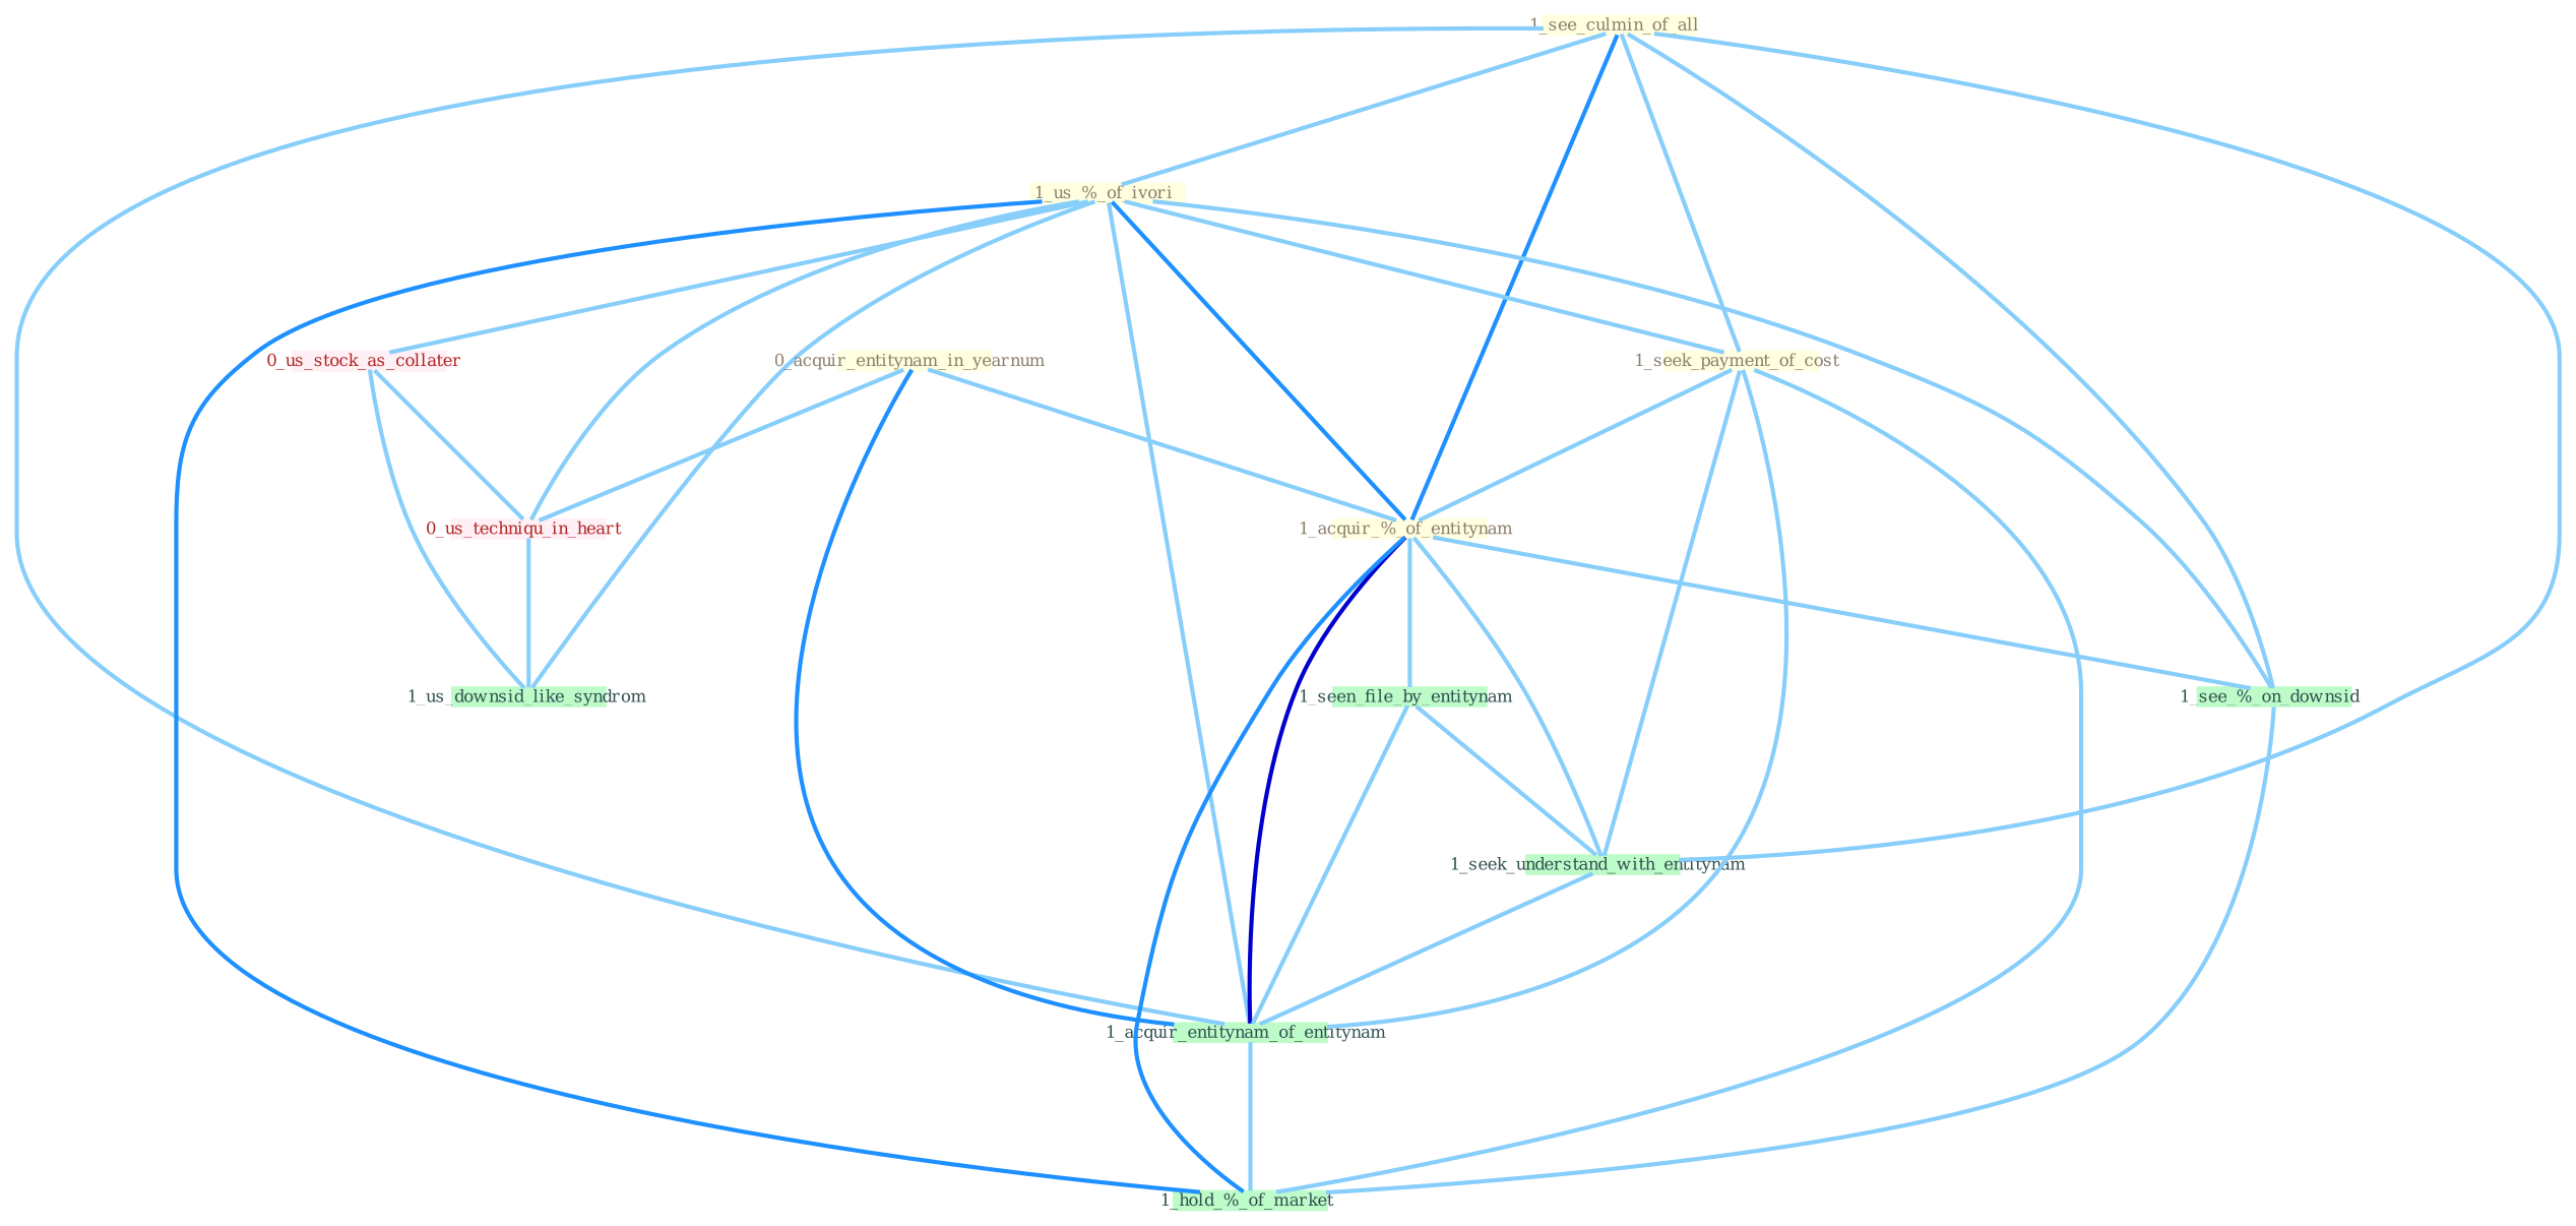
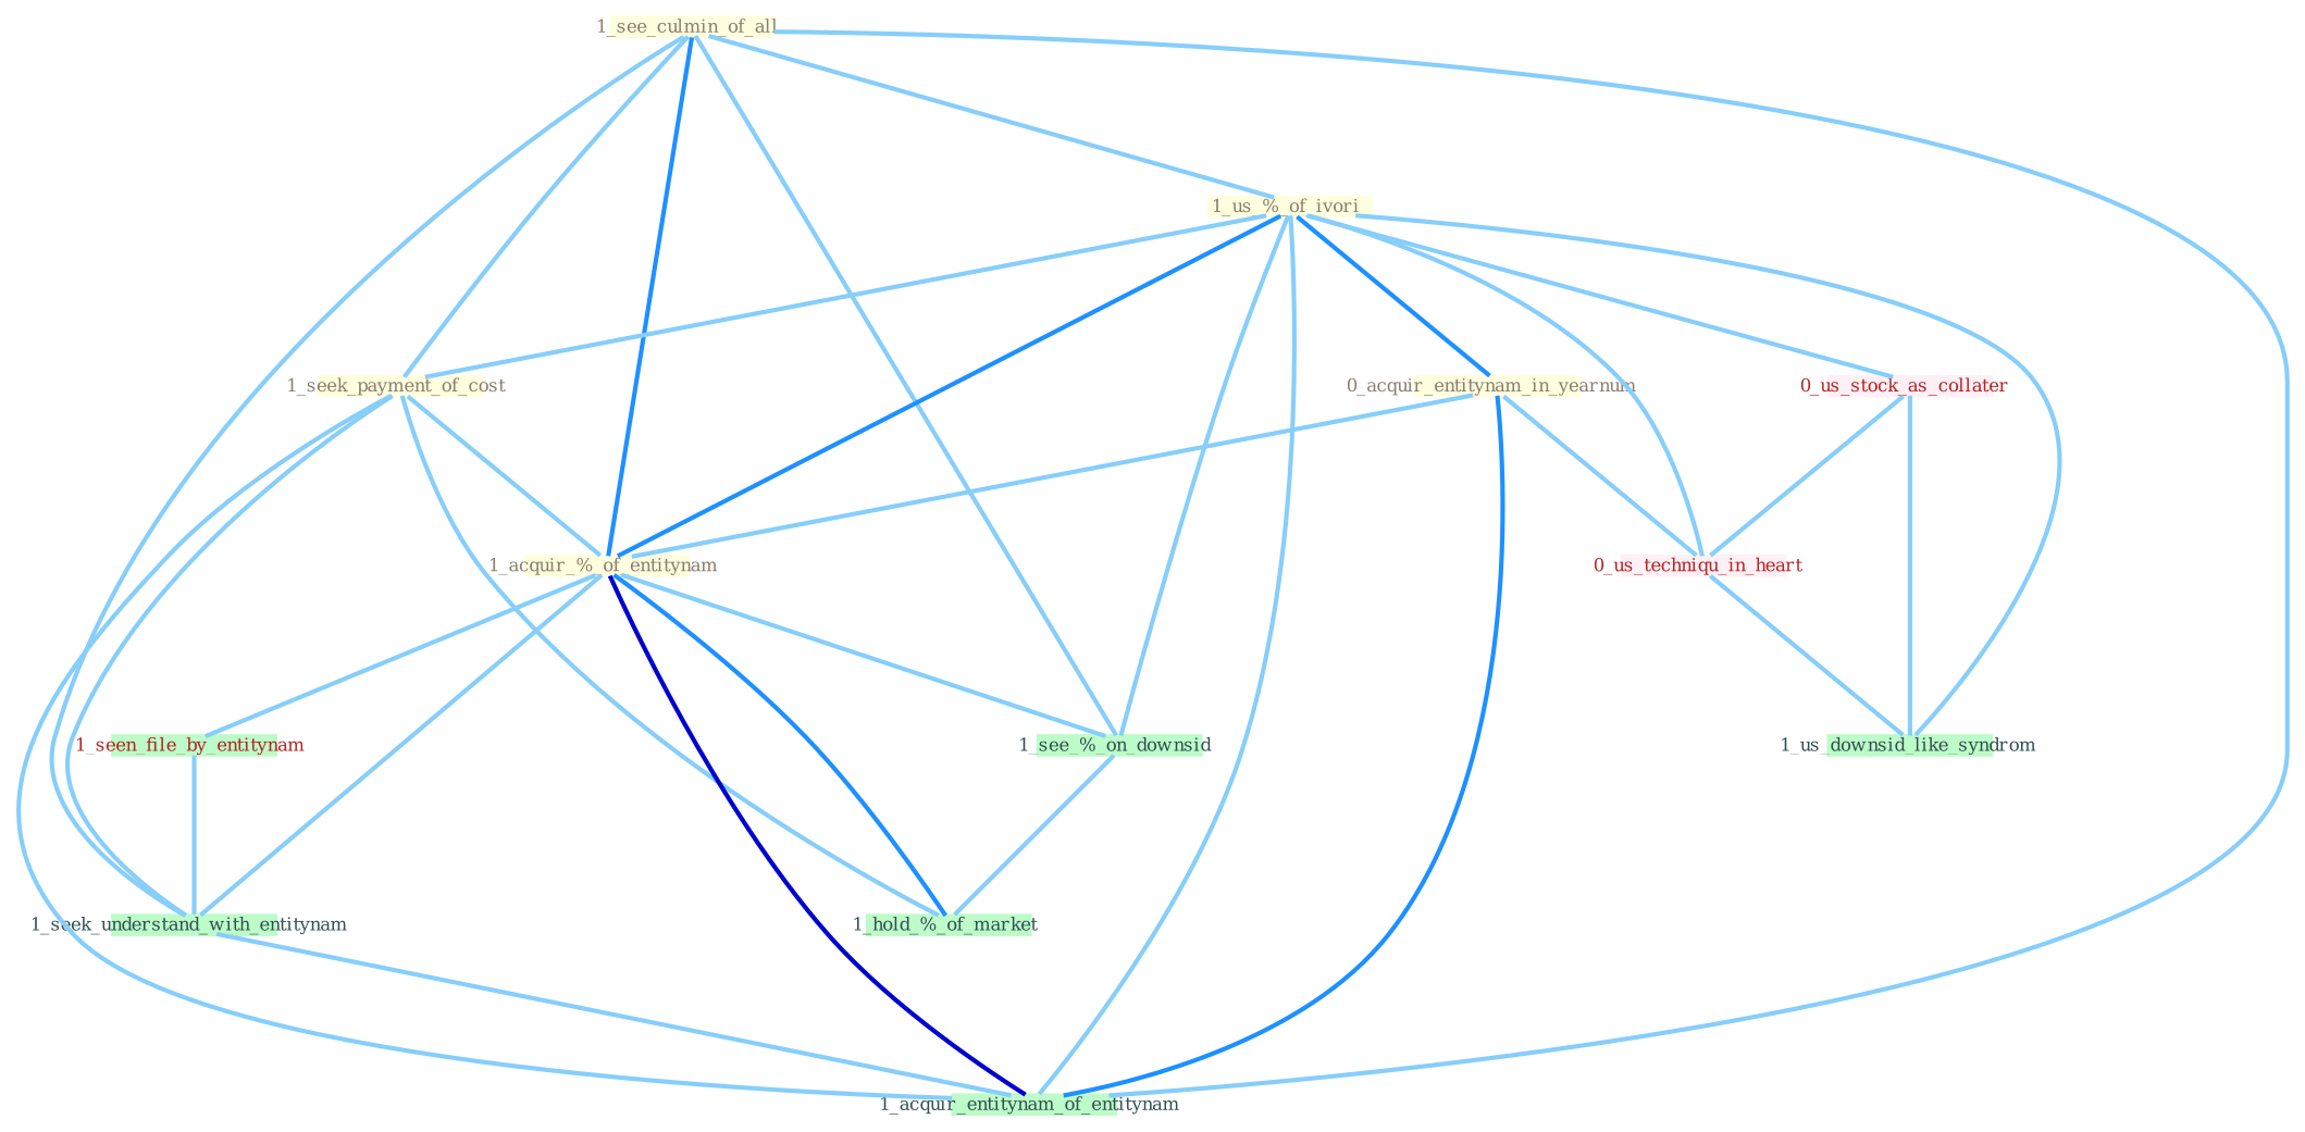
  graph {
    node [color="#BDFCC9" fixedsize=true fontcolor="#2f4f4f" fontsize=4 shape=polygon style=filled]
    edge [color="#87cefa" w=1]
    "1_see_culmin_of_all " [color="#ffffe0" fontcolor="#8b7d6b" height=.06 width=.5]
    "1_us_%_of_ivori " [color="#ffffe0" fontcolor="#8b7d6b" height=.06 width=.5]
    "1_seek_payment_of_cost " [color="#ffffe0" fontcolor="#8b7d6b" height=.06 width=.5]
    "0_acquir_entitynam_in_yearnum " [color="#ffffe0" fontcolor="#8b7d6b" height=.06 width=.5]
    "1_acquir_%_of_entitynam " [color="#ffffe0" fontcolor="#8b7d6b" height=.06 width=.5]
    "0_us_stock_as_collater " [color="#fff0f5" fontcolor="#b22222" height=.06 width=.5]
    "0_us_techniqu_in_heart " [color="#fff0f5" fontcolor="#b22222" height=.06 width=.5]
    "1_acquir_entitynam_of_entitynam " [height=.06 width=.5]
    "1_see_%_on_downsid " [height=.06 width=.5]
    "1_seek_understand_with_entitynam " [height=.06 width=.5]
    "1_hold_%_of_market " [height=.06 width=.5]
    n12 [height=.06 label="1_us_downsid_like_syndrom" width=.5]
-   "1_seen_file_by_entitynam " [height=.06 width=.5]
+   "1_seen_file_by_entitynam " [fontcolor="#b22222" height=.06 width=.5]
    subgraph sub_1 {
      "1_see_culmin_of_all "
      "1_us_%_of_ivori "
      "1_seek_payment_of_cost "
      "0_acquir_entitynam_in_yearnum "
      "1_acquir_%_of_entitynam "
    }
    subgraph sub_2 {
      "0_us_stock_as_collater "
      "0_us_techniqu_in_heart "
    }
    "1_see_culmin_of_all " -- "1_us_%_of_ivori "
    "1_see_culmin_of_all " -- "1_seek_payment_of_cost "
    "1_see_culmin_of_all " -- "1_acquir_%_of_entitynam " [color="#1e90ff"]
    "1_see_culmin_of_all " -- "1_acquir_entitynam_of_entitynam "
    "1_see_culmin_of_all " -- "1_see_%_on_downsid "
    "1_see_culmin_of_all " -- "1_seek_understand_with_entitynam "
    "1_us_%_of_ivori " -- "1_seek_payment_of_cost "
    "1_us_%_of_ivori " -- "1_acquir_%_of_entitynam " [color="#1e90ff" w=2]
    "1_us_%_of_ivori " -- "0_us_stock_as_collater "
    "1_us_%_of_ivori " -- "0_us_techniqu_in_heart "
    "1_us_%_of_ivori " -- "1_acquir_entitynam_of_entitynam "
    "1_us_%_of_ivori " -- "1_see_%_on_downsid "
-   "1_us_%_of_ivori " -- "1_hold_%_of_market " [color="#1e90ff" w=2]
+   "1_us_%_of_ivori " -- "0_acquir_entitynam_in_yearnum " [color="#1e90ff" w=2]
    "1_us_%_of_ivori " -- n12
    "1_seek_payment_of_cost " -- "1_acquir_%_of_entitynam "
    "1_seek_payment_of_cost " -- "1_acquir_entitynam_of_entitynam "
    "1_seek_payment_of_cost " -- "1_seek_understand_with_entitynam "
    "1_seek_payment_of_cost " -- "1_hold_%_of_market "
    "0_acquir_entitynam_in_yearnum " -- "1_acquir_%_of_entitynam "
    "0_acquir_entitynam_in_yearnum " -- "0_us_techniqu_in_heart "
    "0_acquir_entitynam_in_yearnum " -- "1_acquir_entitynam_of_entitynam " [color="#1e90ff" w=2]
    "1_acquir_%_of_entitynam " -- "1_acquir_entitynam_of_entitynam " [color="#0000cd" w=3]
    "1_acquir_%_of_entitynam " -- "1_see_%_on_downsid "
    "1_acquir_%_of_entitynam " -- "1_seek_understand_with_entitynam "
    "1_acquir_%_of_entitynam " -- "1_hold_%_of_market " [color="#1e90ff" w=2]
    "1_acquir_%_of_entitynam " -- "1_seen_file_by_entitynam "
    "0_us_stock_as_collater " -- "0_us_techniqu_in_heart "
    "0_us_stock_as_collater " -- n12
    "0_us_techniqu_in_heart " -- n12
-   "1_acquir_entitynam_of_entitynam " -- "1_hold_%_of_market "
    "1_see_%_on_downsid " -- "1_hold_%_of_market "
    "1_seek_understand_with_entitynam " -- "1_acquir_entitynam_of_entitynam "
-   "1_seen_file_by_entitynam " -- "1_acquir_entitynam_of_entitynam "
    "1_seen_file_by_entitynam " -- "1_seek_understand_with_entitynam "
  }
